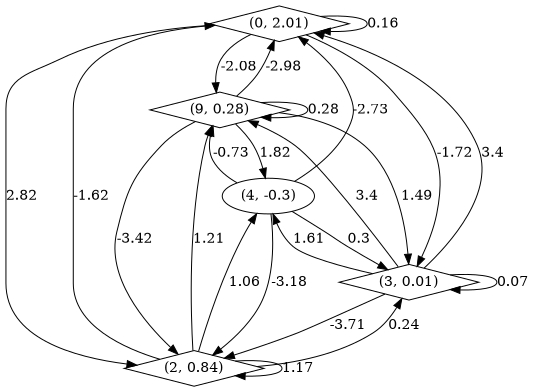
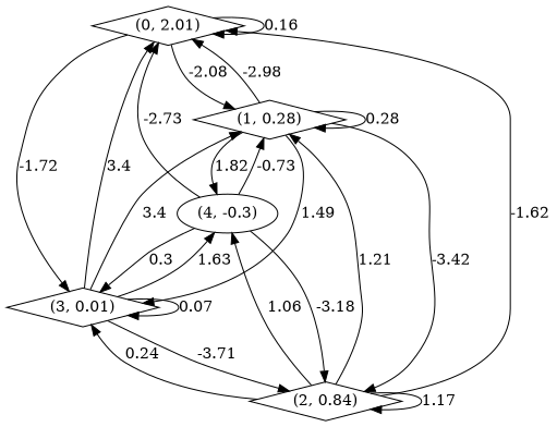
  digraph {
    node [shape=diamond]
    n1 [label="(0, 2.01)"]
-   n2 [label="(9, 0.28)"]
+   n2 [label="(1, 0.28)"]
    n3 [label="(2, 0.84)"]
    n4 [label="(3, 0.01)"]
    n5 [label="(4, -0.3)" shape=ellipse]
    n1 -> n1 [label=0.16]
    n1 -> n2 [label=-2.08]
-   n1 -> n3 [label=2.82]
    n1 -> n4 [label=-1.72]
    n2 -> n1 [label=-2.98]
    n2 -> n2 [label=0.28]
    n2 -> n3 [label=-3.42]
    n2 -> n4 [label=1.49]
    n2 -> n5 [label=1.82]
    n3 -> n1 [label=-1.62]
    n3 -> n2 [label=1.21]
    n3 -> n3 [label=1.17]
    n3 -> n4 [label=0.24]
    n3 -> n5 [label=1.06]
    n4 -> n1 [label=3.4]
    n4 -> n2 [label=3.4]
    n4 -> n3 [label=-3.71]
    n4 -> n4 [label=0.07]
-   n4 -> n5 [label=1.61]
+   n4 -> n5 [label=1.63]
    n5 -> n1 [label=-2.73]
    n5 -> n2 [label=-0.73]
    n5 -> n3 [label=-3.18]
    n5 -> n4 [label=0.3]
  }
